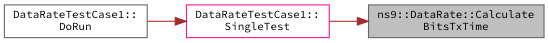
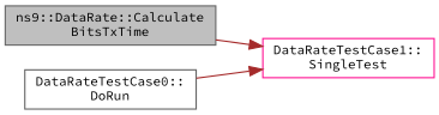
  digraph {
    fontname="Source Code Pro"
    rankdir=RL
    node [color=gray40 fillcolor=white fontname="Source Code Pro" fontsize=10 shape=record style=filled]
    edge [color=brown dir=back fontname="Source Code Pro" fontsize=10 labelfontname=Helvetica labelfontsize=10 style=solid]
    n1 [fillcolor=grey75 fontcolor=black height=0.2 label="ns9::DataRate::Calculate\lBitsTxTime" width=0.4]
    n2 [color=deeppink height=0.2 label="DataRateTestCase1::\lSingleTest" width=0.4]
-   n3 [height=0.2 label="DataRateTestCase1::\lDoRun" width=0.4]
-   n1 -> n2
+   n3 [height=0.2 label="DataRateTestCase0::\lDoRun" width=0.4]
+   n2 -> n1
    n2 -> n3
  }
